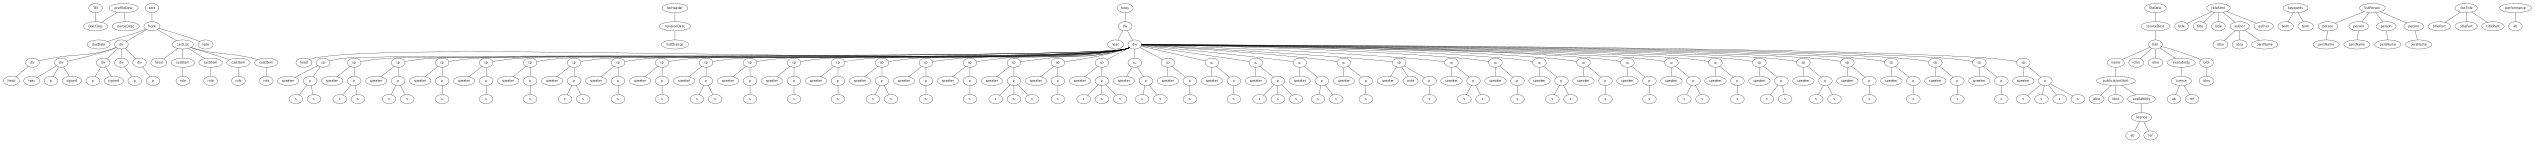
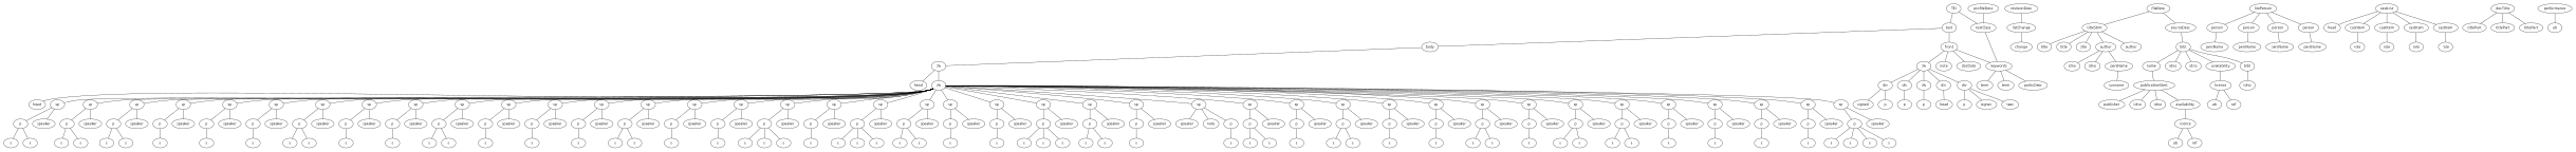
  graph {
    fontname=Ubuntu
    node [fontname=Ubuntu]
    edge [fontname=Ubuntu]
    n1 [label=TEI]
    n2 [label=text]
    n3 [label=textClass]
-   n4 [label=teiHeader]
    n5 [label=revisionDesc]
    n6 [label=front]
    n7 [label=body]
    n8 [label=fileDesc]
    n9 [label=titleStmt]
    n10 [label=sourceDesc]
    n11 [label=profileDesc]
    n12 [label=particDesc]
    n13 [label=listChange]
    n14 [label=title]
    n15 [label=title]
    n16 [label=title]
    n17 [label=author]
    n18 [label=author]
    n19 [label=publicationStmt]
+   n20 [label=publisher]
    n21 [label=idno]
    n22 [label=idno]
    n23 [label=availability]
    n24 [label=bibl]
    n25 [label=idno]
    n26 [label=idno]
    n27 [label=persName]
+   n28 [label=surname]
    n29 [label=licence]
    n30 [label=ab]
    n31 [label=ref]
    n32 [label=name]
    n33 [label=idno]
    n34 [label=idno]
    n35 [label=availability]
    n36 [label=bibl]
    n37 [label=licence]
    n38 [label=idno]
    n39 [label=ab]
    n40 [label=ref]
    n41 [label=keywords]
    n42 [label=listPerson]
    n43 [label=person]
    n44 [label=person]
    n45 [label=person]
    n46 [label=person]
    n47 [label=persName]
    n48 [label=persName]
    n49 [label=persName]
    n50 [label=persName]
    n51 [label=term]
    n52 [label=term]
+   n53 [label=change]
    n54 [label=docDate]
    n55 [label=div]
    n56 [label=castList]
    n57 [label=note]
    n58 [label=div]
    n59 [label=docTitle]
    n60 [label=titlePart]
    n61 [label=titlePart]
    n62 [label=titlePart]
    n63 [label=div]
    n64 [label=div]
    n65 [label=div]
    n66 [label=div]
    n67 [label=div]
    n68 [label=performance]
    n69 [label=ab]
    n70 [label=head]
    n71 [label=castItem]
    n72 [label=castItem]
    n73 [label=castItem]
    n74 [label=castItem]
    n75 [label=head]
    n76 [label=head]
    n77 [label=p]
    n78 [label=signed]
    n79 [label=p]
    n80 [label=signed]
    n81 [label=p]
    n82 [label=p]
    n83 [label=role]
    n84 [label=role]
    n85 [label=role]
    n86 [label=role]
    n87 [label=head]
    n88 [label=div]
    n89 [label=head]
    n90 [label=sp]
    n91 [label=sp]
    n92 [label=sp]
    n93 [label=sp]
    n94 [label=sp]
    n95 [label=sp]
    n96 [label=sp]
    n97 [label=sp]
    n98 [label=sp]
    n99 [label=sp]
    n100 [label=sp]
    n101 [label=sp]
    n102 [label=sp]
    n103 [label=sp]
    n104 [label=sp]
    n105 [label=sp]
    n106 [label=sp]
    n107 [label=sp]
    n108 [label=sp]
    n109 [label=sp]
    n110 [label=sp]
    n111 [label=sp]
    n112 [label=sp]
    n113 [label=sp]
    n114 [label=sp]
    n115 [label=sp]
    n116 [label=sp]
    n117 [label=sp]
    n118 [label=sp]
    n119 [label=sp]
    n120 [label=sp]
    n121 [label=sp]
    n122 [label=sp]
    n123 [label=sp]
    n124 [label=sp]
    n125 [label=sp]
    n126 [label=sp]
    n127 [label=sp]
    n128 [label=sp]
    n129 [label=sp]
    n130 [label=speaker]
    n131 [label=p]
    n132 [label=speaker]
    n133 [label=p]
    n134 [label=speaker]
    n135 [label=p]
    n136 [label=speaker]
    n137 [label=p]
    n138 [label=speaker]
    n139 [label=p]
    n140 [label=speaker]
    n141 [label=p]
    n142 [label=speaker]
    n143 [label=p]
    n144 [label=speaker]
    n145 [label=p]
    n146 [label=speaker]
    n147 [label=p]
    n148 [label=speaker]
    n149 [label=p]
    n150 [label=speaker]
    n151 [label=p]
    n152 [label=speaker]
    n153 [label=p]
    n154 [label=speaker]
    n155 [label=p]
    n156 [label=speaker]
    n157 [label=p]
    n158 [label=speaker]
    n159 [label=p]
    n160 [label=speaker]
    n161 [label=p]
    n162 [label=speaker]
    n163 [label=p]
    n164 [label=speaker]
    n165 [label=p]
    n166 [label=speaker]
    n167 [label=p]
    n168 [label=speaker]
    n169 [label=p]
    n170 [label=speaker]
    n171 [label=p]
    n172 [label=speaker]
    n173 [label=p]
    n174 [label=speaker]
    n175 [label=p]
    n176 [label=speaker]
    n177 [label=p]
    n178 [label=speaker]
    n179 [label=p]
    n180 [label=speaker]
    n181 [label=note]
    n182 [label=p]
    n183 [label=speaker]
    n184 [label=p]
    n185 [label=speaker]
    n186 [label=p]
    n187 [label=speaker]
    n188 [label=p]
    n189 [label=speaker]
    n190 [label=p]
    n191 [label=speaker]
    n192 [label=p]
    n193 [label=speaker]
    n194 [label=p]
    n195 [label=speaker]
    n196 [label=p]
    n197 [label=speaker]
    n198 [label=p]
    n199 [label=speaker]
    n200 [label=p]
    n201 [label=speaker]
    n202 [label=p]
    n203 [label=speaker]
    n204 [label=p]
    n205 [label=speaker]
    n206 [label=p]
    n207 [label=speaker]
    n208 [label=p]
    n209 [label=speaker]
    n210 [label=p]
    n211 [label=s]
    n212 [label=s]
    n213 [label=s]
    n214 [label=s]
    n215 [label=s]
    n216 [label=s]
    n217 [label=s]
    n218 [label=s]
    n219 [label=s]
    n220 [label=s]
    n221 [label=s]
    n222 [label=s]
    n223 [label=s]
    n224 [label=s]
    n225 [label=s]
    n226 [label=s]
    n227 [label=s]
    n228 [label=s]
    n229 [label=s]
    n230 [label=s]
    n231 [label=s]
    n232 [label=s]
    n233 [label=s]
    n234 [label=s]
    n235 [label=s]
    n236 [label=s]
    n237 [label=s]
    n238 [label=s]
    n239 [label=s]
    n240 [label=s]
    n241 [label=s]
    n242 [label=s]
    n243 [label=s]
    n244 [label=s]
    n245 [label=s]
    n246 [label=s]
    n247 [label=s]
    n248 [label=s]
    n249 [label=s]
    n250 [label=s]
    n251 [label=s]
    n252 [label=s]
    n253 [label=s]
    n254 [label=s]
    n255 [label=s]
    n256 [label=s]
    n257 [label=s]
    n258 [label=s]
    n259 [label=s]
    n260 [label=s]
    n261 [label=s]
    n262 [label=s]
    n263 [label=s]
    n264 [label=s]
    n265 [label=s]
    n266 [label=s]
    n267 [label=s]
    n268 [label=s]
    n269 [label=s]
    n270 [label=s]
    n271 [label=s]
    n272 [label=s]
+   n1 -- n2
    n1 -- n3
    n2 -- n6
-   n4 -- n5
+   n2 -- n7
+   n3 -- n41
    n5 -- n13
    n6 -- n54
    n6 -- n55
-   n6 -- n56
+   n6 -- n41
    n6 -- n57
    n7 -- n58
+   n8 -- n9
    n8 -- n10
    n9 -- n14
    n9 -- n15
    n9 -- n16
    n9 -- n17
    n9 -- n18
    n10 -- n24
    n11 -- n3
-   n11 -- n12
+   n41 -- n12
+   n13 -- n53
    n17 -- n25
    n17 -- n26
    n17 -- n27
+   n19 -- n20
    n19 -- n21
    n19 -- n22
    n19 -- n23
    n23 -- n29
    n24 -- n32
    n24 -- n33
    n24 -- n34
    n24 -- n35
    n24 -- n36
+   n27 -- n28
    n29 -- n30
    n29 -- n31
    n32 -- n19
    n35 -- n37
    n36 -- n38
    n37 -- n39
    n37 -- n40
    n41 -- n51
    n41 -- n52
    n42 -- n43
    n42 -- n44
    n42 -- n45
    n42 -- n46
    n43 -- n47
    n44 -- n48
    n45 -- n49
    n46 -- n50
    n55 -- n63
    n55 -- n64
    n55 -- n65
    n55 -- n66
    n55 -- n67
    n56 -- n70
    n56 -- n71
    n56 -- n72
    n56 -- n73
    n56 -- n74
    n58 -- n87
    n58 -- n88
    n59 -- n60
    n59 -- n61
    n59 -- n62
    n63 -- n75
    n64 -- n76
    n64 -- n77
    n64 -- n78
    n65 -- n79
    n65 -- n80
    n66 -- n81
    n67 -- n82
    n68 -- n69
    n71 -- n83
    n72 -- n84
    n73 -- n85
    n74 -- n86
    n88 -- n89
    n88 -- n90
    n88 -- n91
    n88 -- n92
    n88 -- n93
    n88 -- n94
    n88 -- n95
    n88 -- n96
    n88 -- n97
    n88 -- n98
    n88 -- n99
    n88 -- n100
    n88 -- n101
    n88 -- n102
    n88 -- n103
    n88 -- n104
    n88 -- n105
    n88 -- n106
    n88 -- n107
    n88 -- n108
    n88 -- n109
    n88 -- n110
    n88 -- n111
    n88 -- n112
    n88 -- n113
    n88 -- n114
    n88 -- n115
    n88 -- n116
    n88 -- n117
    n88 -- n118
    n88 -- n119
    n88 -- n120
    n88 -- n121
    n88 -- n122
    n88 -- n123
    n88 -- n124
    n88 -- n125
    n88 -- n126
    n88 -- n127
    n88 -- n128
    n88 -- n129
    n90 -- n130
    n90 -- n131
    n91 -- n132
    n91 -- n133
    n92 -- n134
    n92 -- n135
    n93 -- n136
    n93 -- n137
    n94 -- n138
    n94 -- n139
    n95 -- n140
    n95 -- n141
    n96 -- n142
    n96 -- n143
    n97 -- n144
    n97 -- n145
    n98 -- n146
    n98 -- n147
    n99 -- n148
    n99 -- n149
    n100 -- n150
    n100 -- n151
    n101 -- n152
    n101 -- n153
    n102 -- n154
    n102 -- n155
    n103 -- n156
    n103 -- n157
    n104 -- n158
    n104 -- n159
    n105 -- n160
    n105 -- n161
    n106 -- n162
    n106 -- n163
    n107 -- n164
    n107 -- n165
    n108 -- n166
    n108 -- n167
    n109 -- n168
    n109 -- n169
    n110 -- n170
    n110 -- n171
    n111 -- n172
    n111 -- n173
    n112 -- n174
    n112 -- n175
    n113 -- n176
    n113 -- n177
    n114 -- n178
    n114 -- n179
    n115 -- n180
    n115 -- n181
    n115 -- n182
    n116 -- n183
    n116 -- n184
    n117 -- n185
    n117 -- n186
    n118 -- n187
    n118 -- n188
    n119 -- n189
    n119 -- n190
    n120 -- n191
    n120 -- n192
    n121 -- n193
    n121 -- n194
    n122 -- n195
    n122 -- n196
    n123 -- n197
    n123 -- n198
    n124 -- n199
    n124 -- n200
    n125 -- n201
    n125 -- n202
    n126 -- n203
    n126 -- n204
    n127 -- n205
    n127 -- n206
    n128 -- n207
    n128 -- n208
    n129 -- n209
    n129 -- n210
    n131 -- n211
    n131 -- n212
    n133 -- n213
    n133 -- n214
    n135 -- n215
    n135 -- n216
    n137 -- n217
    n139 -- n218
    n141 -- n219
    n143 -- n220
    n143 -- n221
    n145 -- n222
    n147 -- n223
    n149 -- n224
    n149 -- n225
    n151 -- n226
    n153 -- n227
    n155 -- n228
    n157 -- n229
    n157 -- n230
    n159 -- n231
    n161 -- n232
    n163 -- n233
    n163 -- n234
    n163 -- n235
    n165 -- n236
    n167 -- n237
    n167 -- n238
    n167 -- n239
    n169 -- n240
    n169 -- n241
    n171 -- n242
    n173 -- n243
    n175 -- n244
    n175 -- n245
    n175 -- n246
    n177 -- n247
    n177 -- n248
    n179 -- n249
    n182 -- n250
    n184 -- n251
    n184 -- n252
    n186 -- n253
    n188 -- n254
    n188 -- n255
    n190 -- n256
    n192 -- n257
    n194 -- n258
    n194 -- n259
    n196 -- n260
    n198 -- n261
    n198 -- n262
    n200 -- n263
    n200 -- n264
    n202 -- n265
    n204 -- n266
    n206 -- n267
    n208 -- n268
    n210 -- n269
    n210 -- n270
    n210 -- n271
    n210 -- n272
  }
